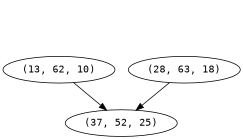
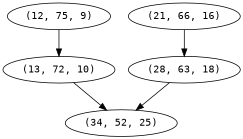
  digraph {
    fontname="DejaVu Sans Mono"
    node [fontname="DejaVu Sans Mono"]
    edge [fontname="DejaVu Sans Mono"]
-   "(13, 72, 10)" [label="(13, 62, 10)"]
-   "(37, 52, 25)"
+   "(12, 75, 9)"
+   "(13, 72, 10)"
+   "(37, 52, 25)" [label="(34, 52, 25)"]
    n4 [label="(28, 63, 18)"]
+   "(21, 66, 16)"
+   "(12, 75, 9)" -> "(13, 72, 10)"
    "(13, 72, 10)" -> "(37, 52, 25)"
    n4 -> "(37, 52, 25)"
+   "(21, 66, 16)" -> n4
  }
